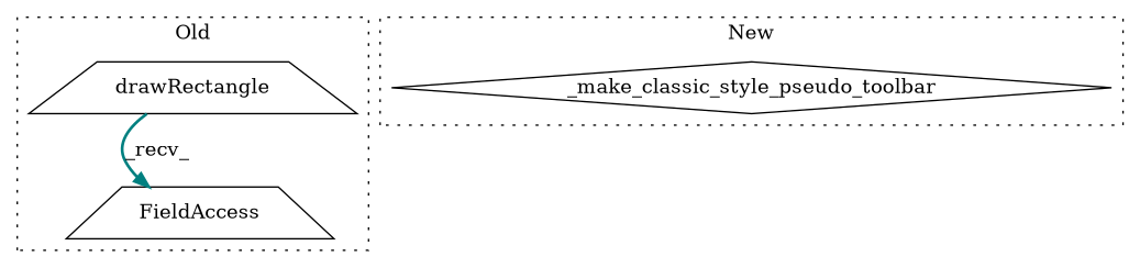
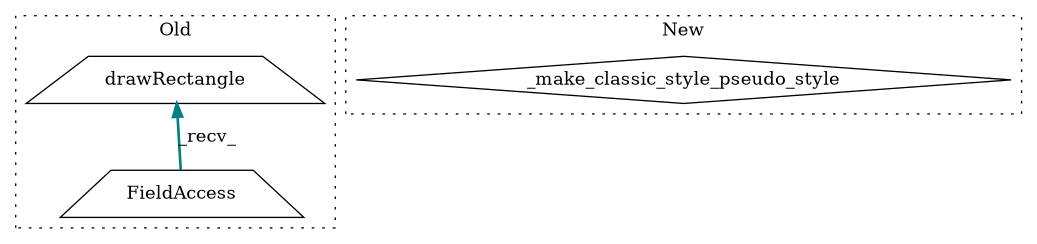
  digraph {
    node [a=32 shape=trapezium]
    n1 [l="14,1" label=drawRectangle s="36720,36738"]
    n2 [a=22 l=11 label=FieldAccess s=36708]
-   n3 [l=36 label=_make_classic_style_pseudo_toolbar s=34967 shape=diamond]
+   n3 [l=36 label=_make_classic_style_pseudo_style s=34967 shape=diamond]
    subgraph cluster_1 {
      label=Old
      style=dotted
      n1
      n2
    }
    subgraph cluster_2 {
      label=New
      style=dotted
      n3
    }
-   n1 -> n2 [label=_recv_ color=teal style=bold]
+   n2 -> n1 [label=_recv_ color=teal style=bold]
  }
